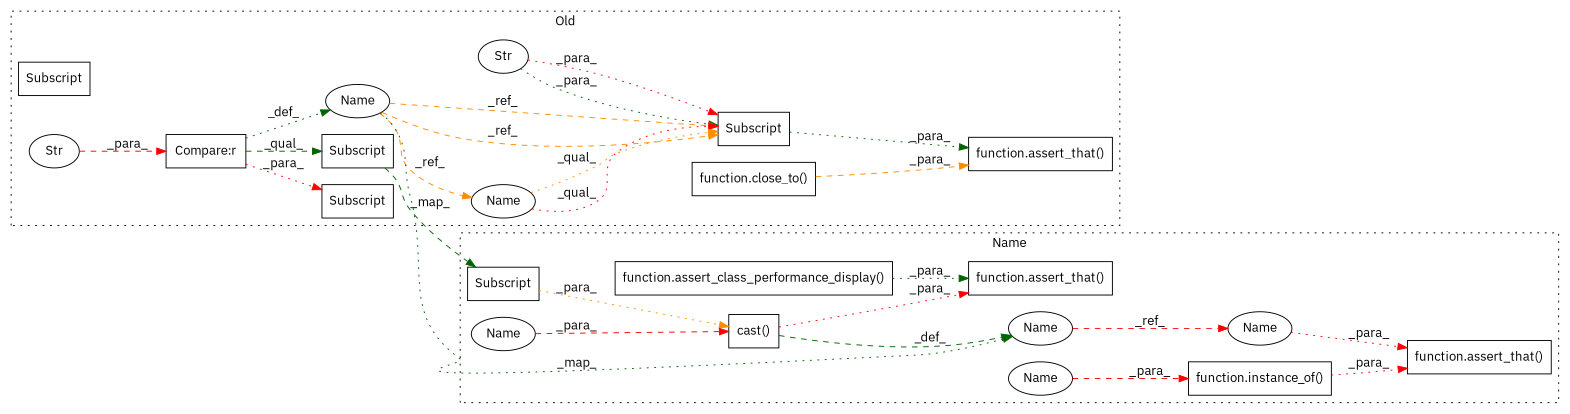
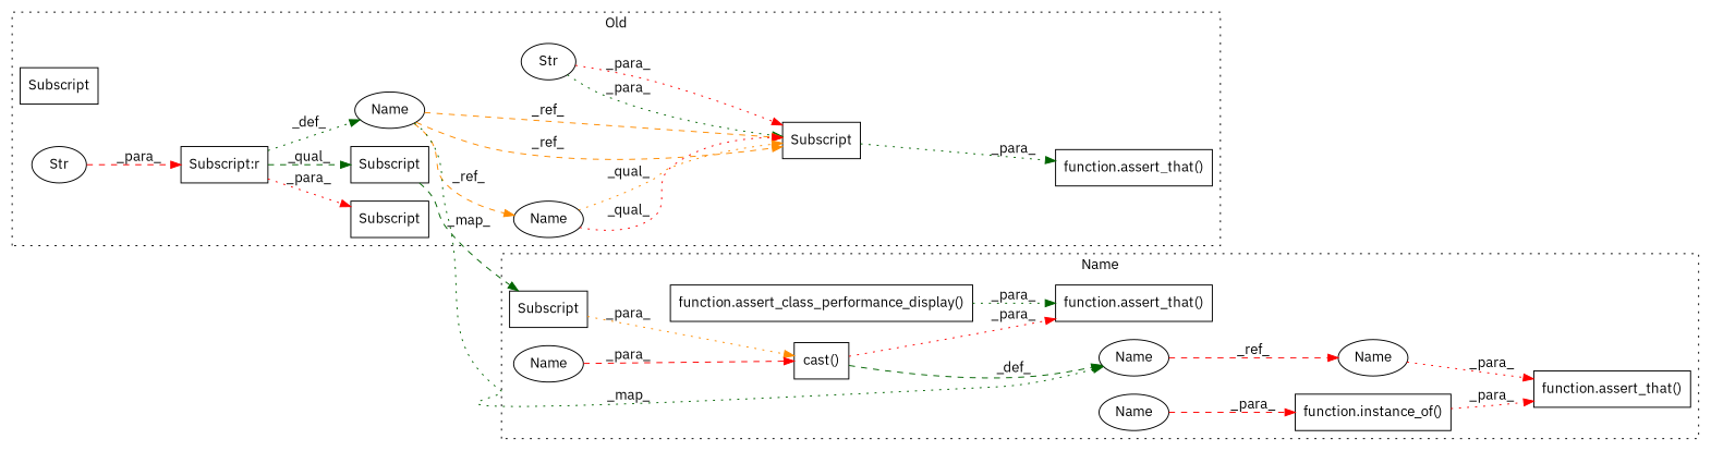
  digraph {
    fontname="IBM Plex Sans"
    rankdir=LR
    node [a=75 fontname="IBM Plex Sans" l="12,1" s="4027,0" shape=box]
    edge [color=red fontname="IBM Plex Sans" style=dotted]
    n1 [a=63 l="18,0" label=Subscript]
    n2 [label="function.assert_that()" s="4015,4071"]
    n3 [a=66 l=7 label=Str s=4037 shape=ellipse]
-   n4 [a=40 l=37 label="Compare:r" s=3865]
+   n4 [a=40 l=37 label="Subscript:r" s=3865]
    n5 [a=63 l="55,0" label=Subscript s="3848,0"]
    n6 [a=66 l=11 label=Str s=3891 shape=ellipse]
-   n7 [l="9,1" label="function.close_to()" s="4047,4070"]
    n8 [a=87 l=9 label=Name s=3836 shape=ellipse]
    n9 [a=63 l="103,0" label=Subscript s="3848,0"]
    n10 [a=63 l="18,0" label=Subscript]
    n11 [a=87 l=9 label=Name s=4027 shape=ellipse]
    n12 [label="function.instance_of()" s="5490,5512"]
    n13 [label="function.assert_that()" s="5470,5513"]
    n14 [l="7,1" label="cast()" s="5428,5464"]
    n15 [label="function.assert_that()" s="5520,6376"]
    n16 [a=87 l=6 label=Name s=5419 shape=ellipse]
    n17 [a=63 l="17,0" label=Subscript s="5447,0"]
    n18 [l=831 label="function.assert_class_performance_display()" s=5545]
    n19 [a=87 l=6 label=Name s=5482 shape=ellipse]
    n20 [a=87 l=10 label=Name s=5435 shape=ellipse]
    n21 [a=87 l=10 label=Name s=5502 shape=ellipse]
    subgraph cluster_1 {
      label=Old
      style=dotted
      n1
      n2
      n3
      n4
      n5
      n6
-     n7
      n8
      n9
      n10
      n11
    }
    subgraph cluster_2 {
      label=Name
      style=dotted
      n12
      n13
      n14
      n15
      n16
      n17
      n18
      n19
      n20
      n21
    }
    n3 -> n10 [color=darkgreen label=_para_]
    n3 -> n10 [label=_para_]
    n4 -> n5 [label=_para_]
    n4 -> n8 [color=darkgreen label=_def_]
    n4 -> n9 [color=darkgreen label=_qual_ style=dashed]
    n6 -> n4 [label=_para_ style=dashed]
-   n7 -> n2 [color=darkorange label=_para_ style=dashed]
    n8 -> n10 [color=darkorange label=_ref_ style=dashed]
    n8 -> n10 [color=darkorange label=_ref_ style=dashed]
    n8 -> n11 [color=darkorange label=_ref_ style=dashed]
    n8 -> n16 [color=darkgreen label=_map_]
    n9 -> n17 [color=darkgreen label=_map_ style=dashed]
    n10 -> n2 [color=darkgreen label=_para_]
    n11 -> n10 [label=_qual_]
    n11 -> n10 [color=darkorange label=_qual_]
    n12 -> n13 [label=_para_]
    n14 -> n15 [label=_para_]
    n14 -> n16 [color=darkgreen label=_def_ style=dashed]
    n16 -> n19 [label=_ref_ style=dashed]
    n17 -> n14 [color=darkorange label=_para_]
    n18 -> n15 [color=darkgreen label=_para_]
    n19 -> n13 [label=_para_]
    n20 -> n14 [label=_para_ style=dashed]
    n21 -> n12 [label=_para_ style=dashed]
  }
